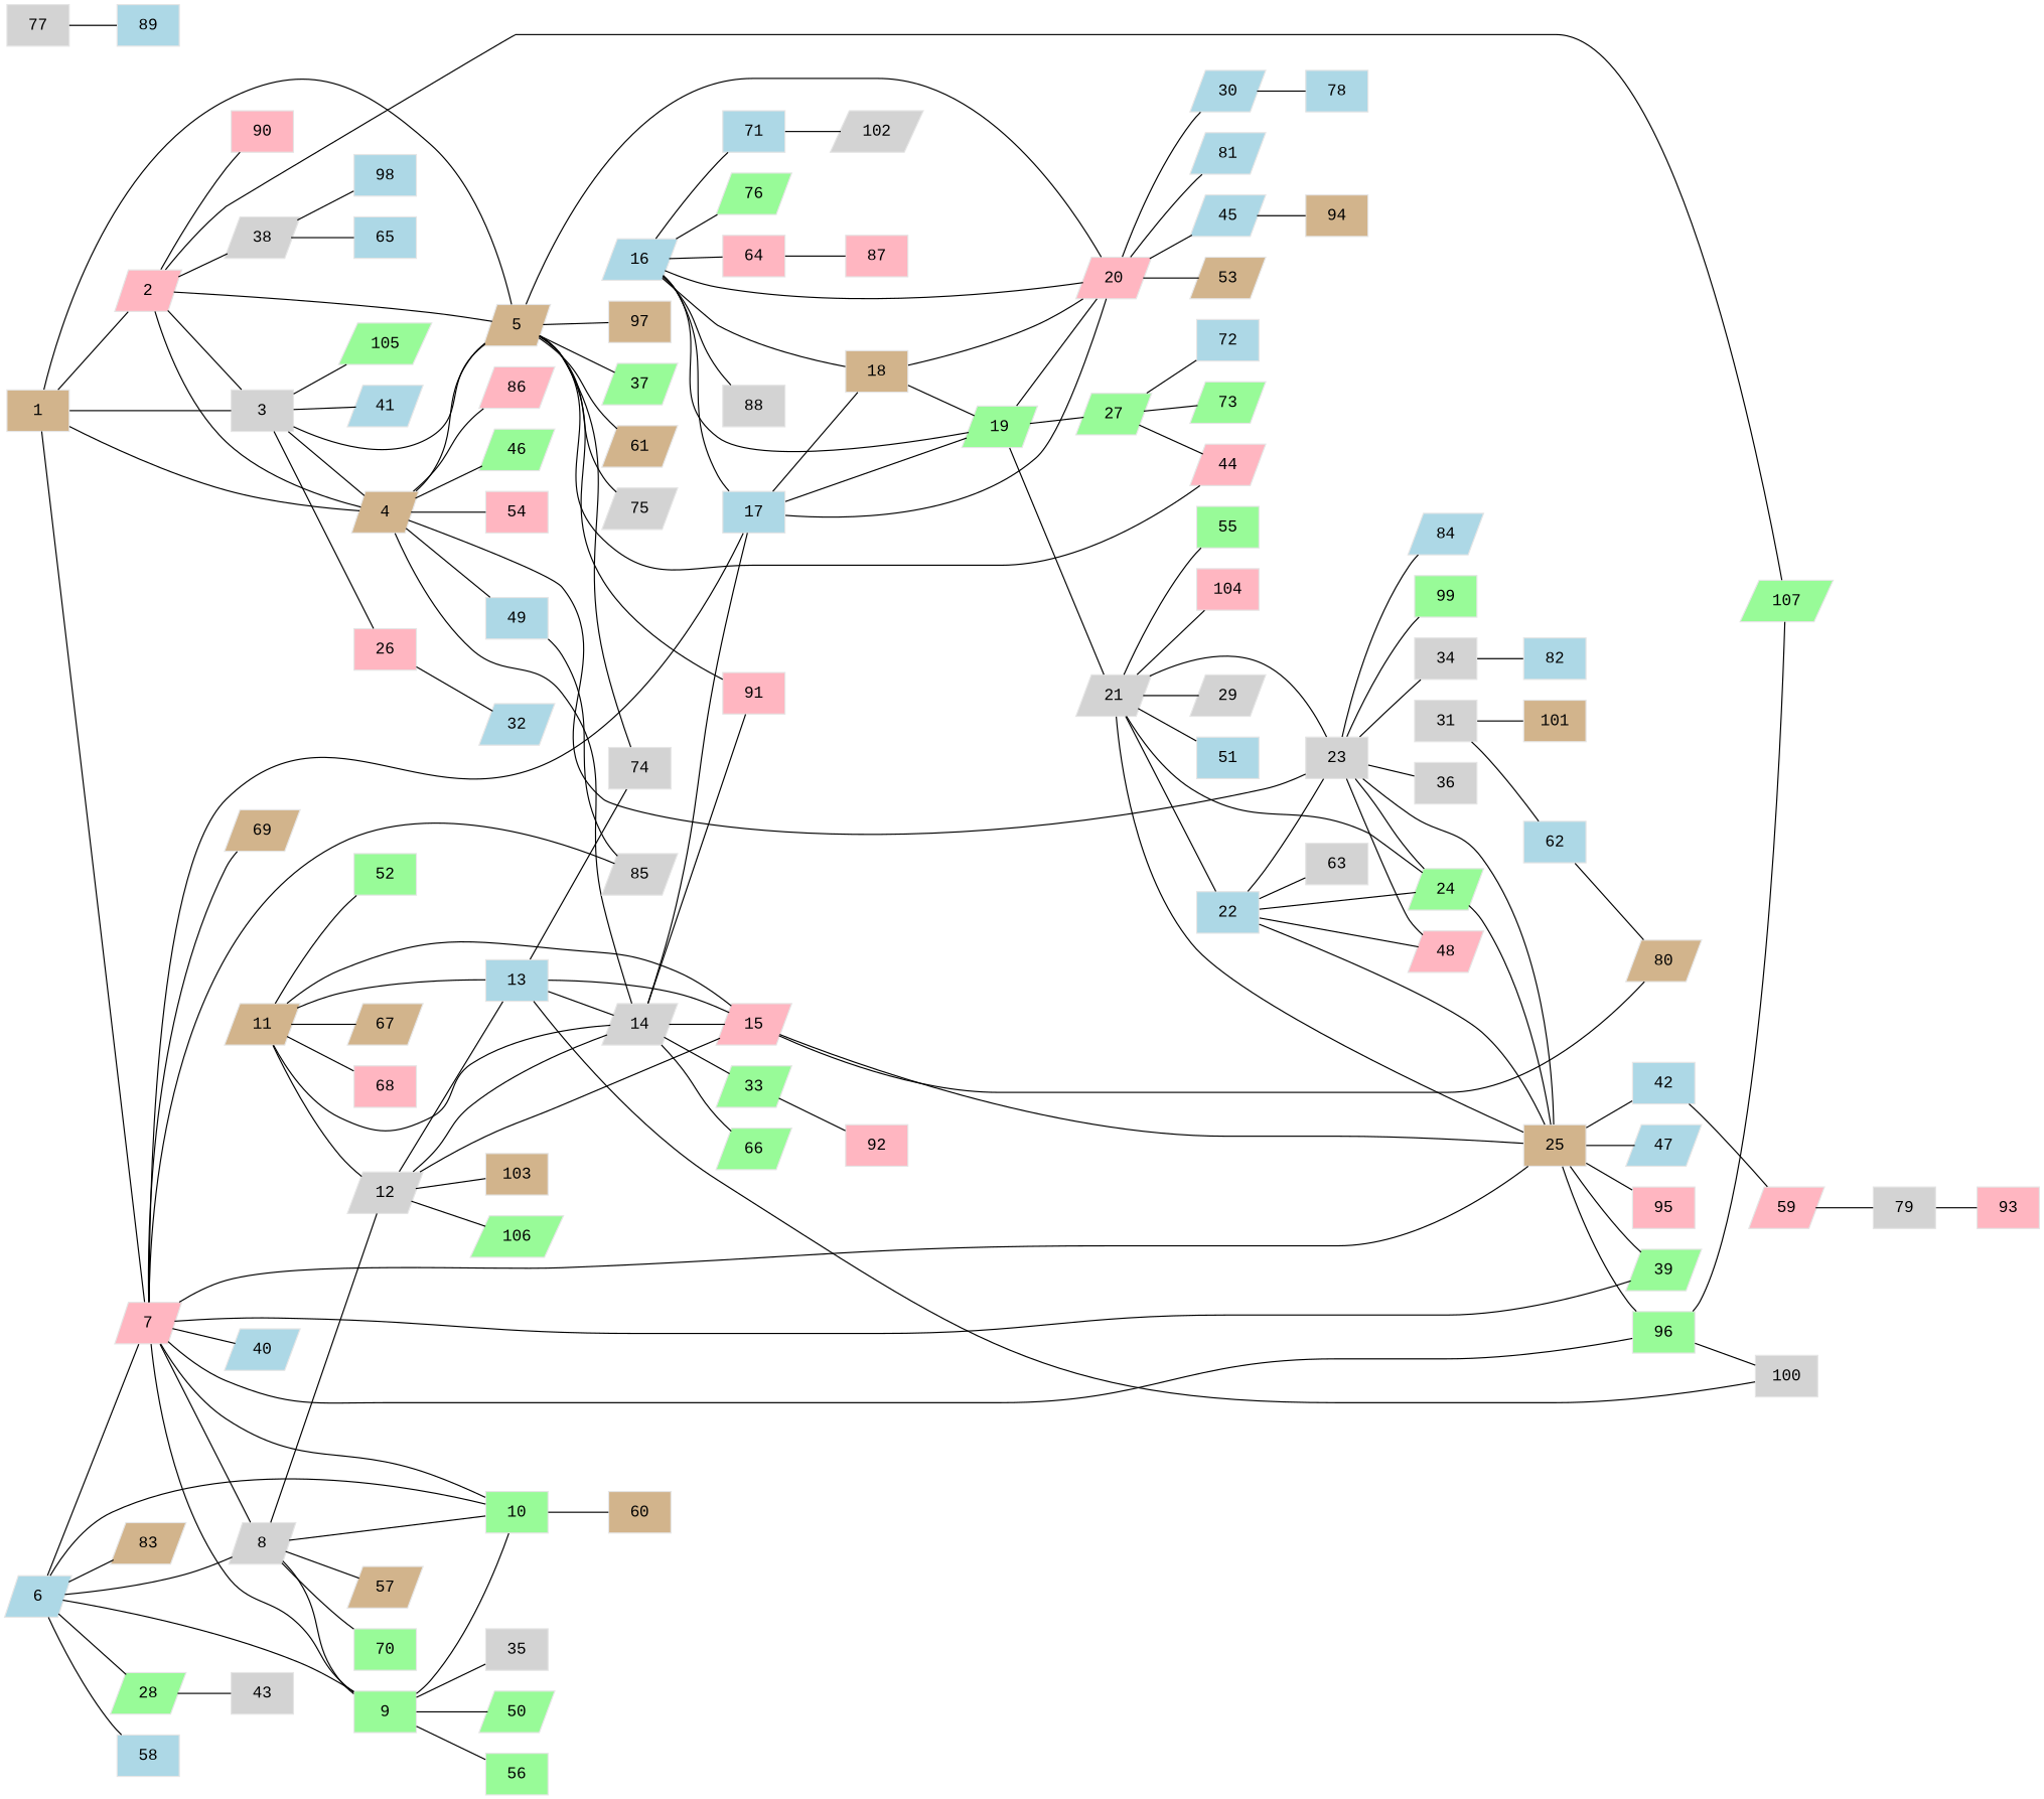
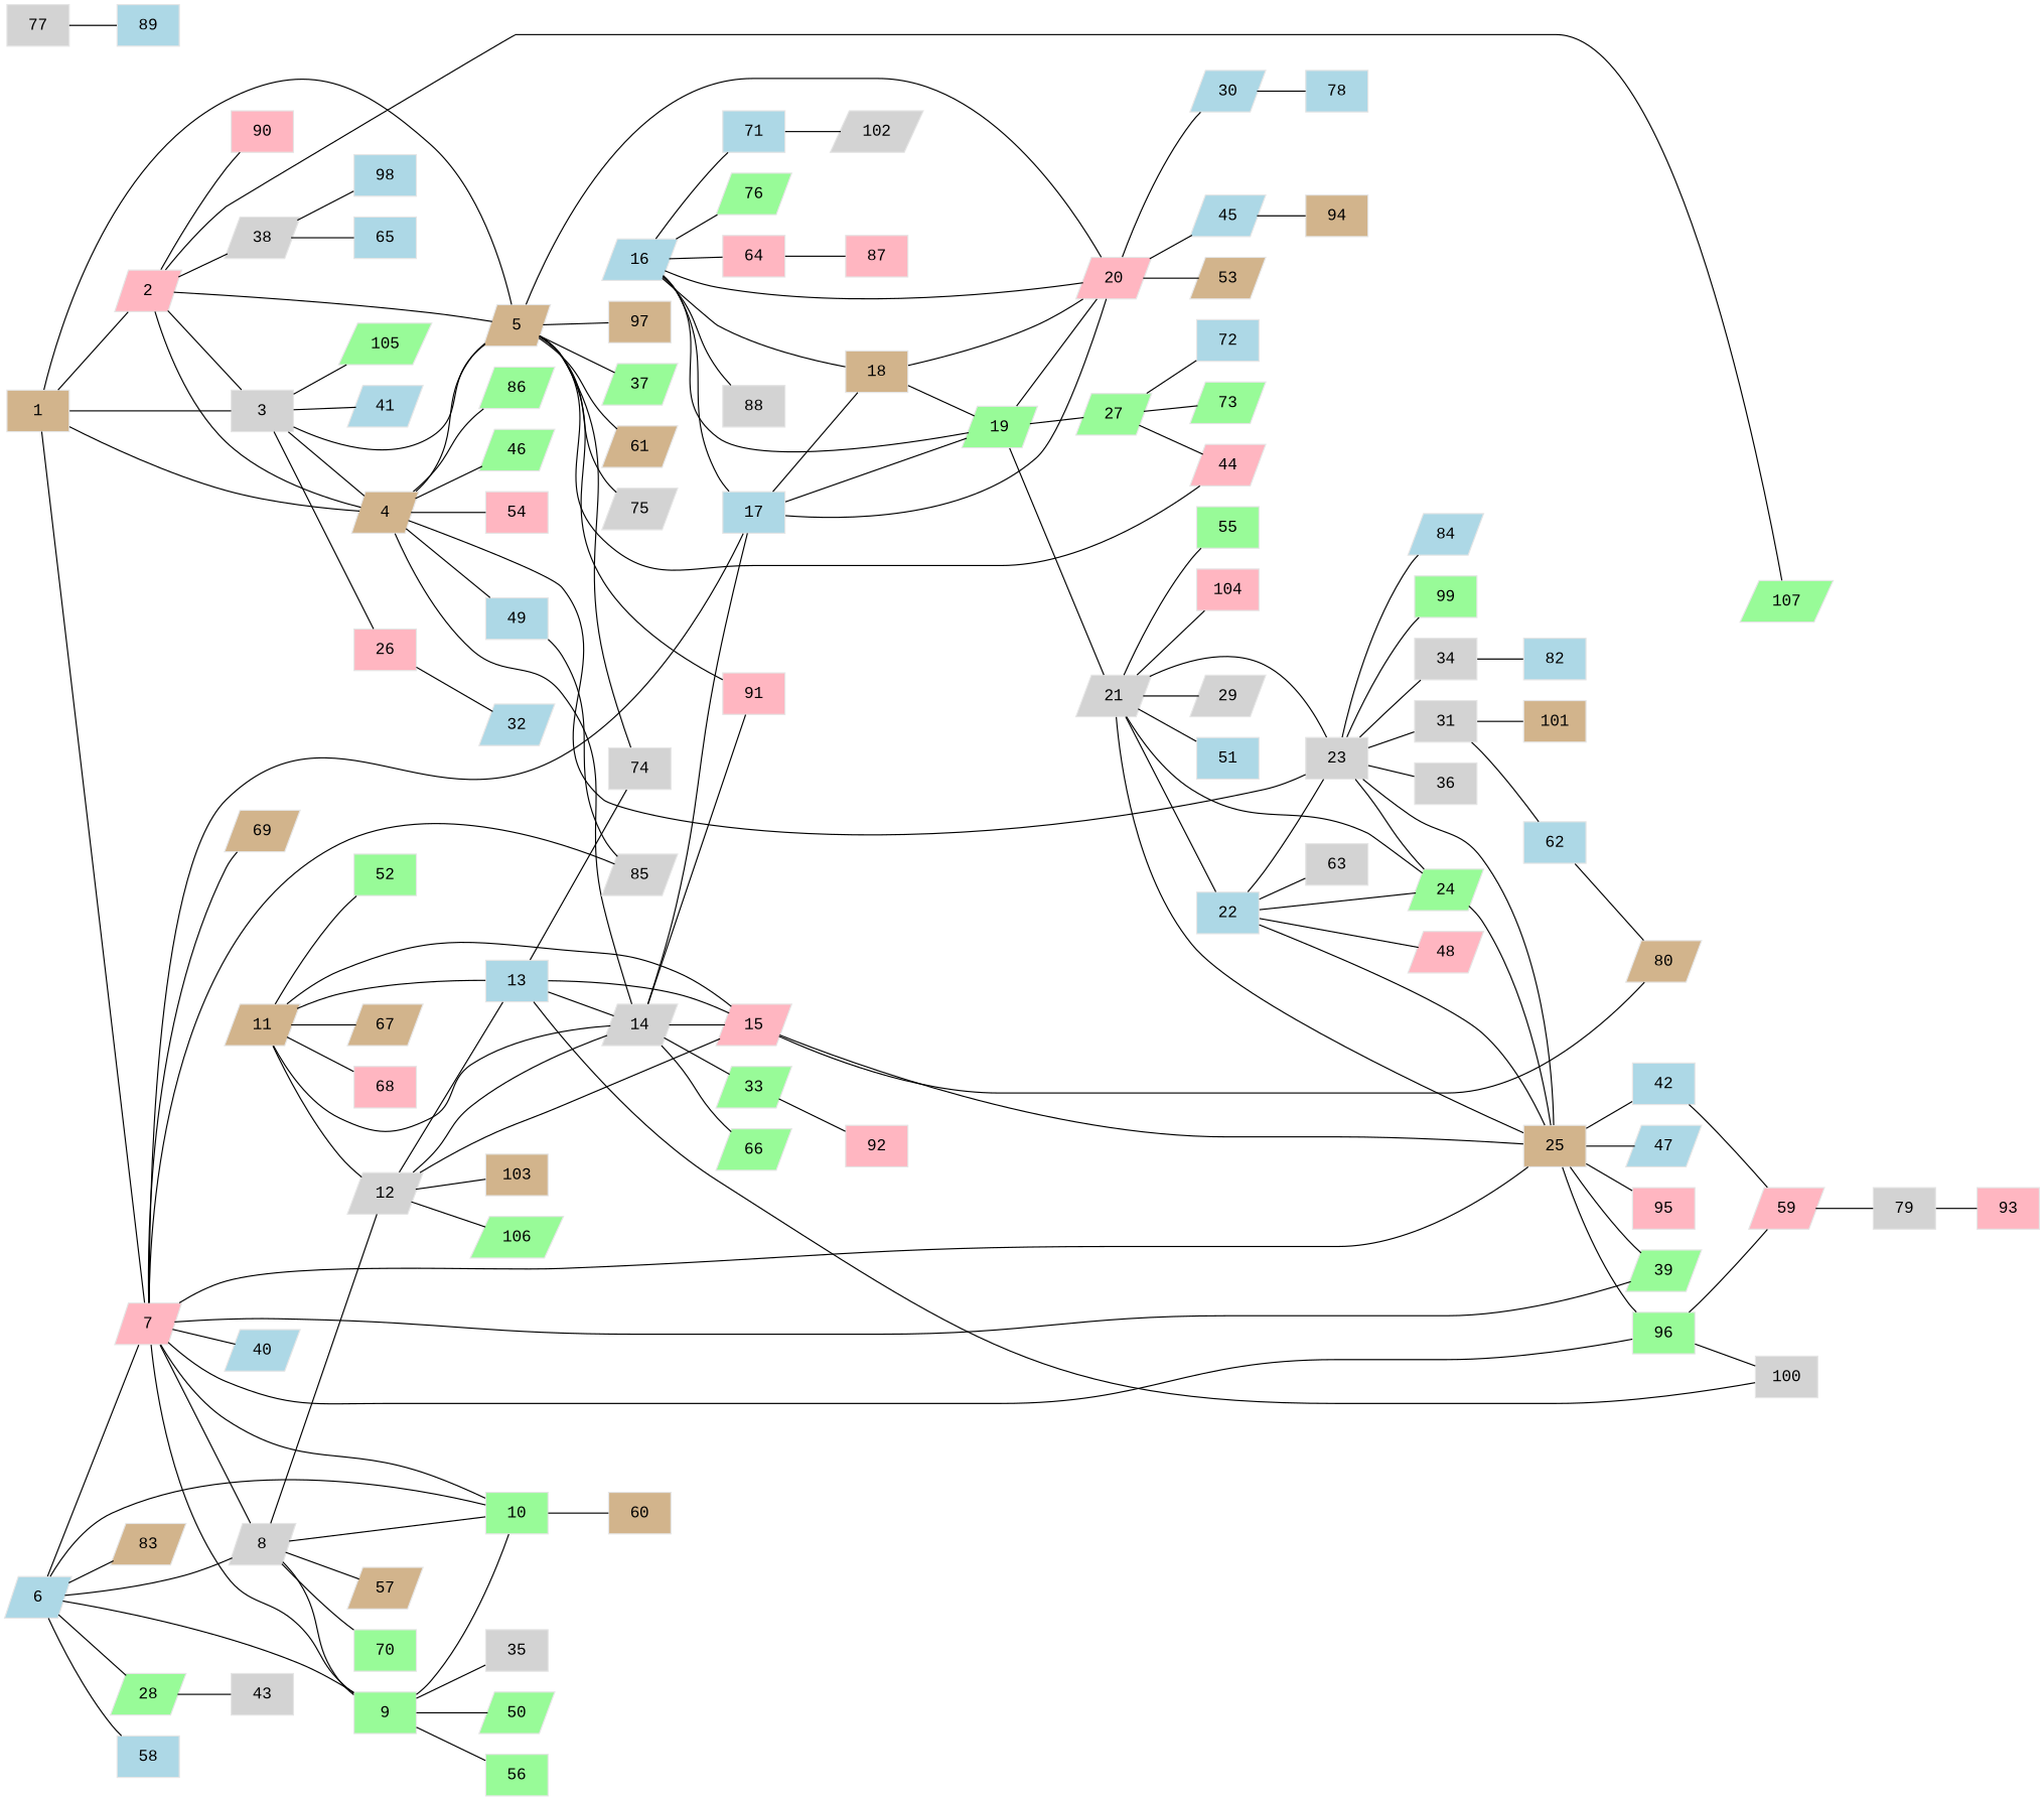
  graph {
    fontname="Liberation Mono"
    rankdir=LR
    node [color=gray90 fillcolor=lightblue fontname="Liberation Mono" shape=box style=filled]
    edge [fontname="Liberation Mono"]
    1 [fillcolor=tan]
    2 [fillcolor=lightpink shape=parallelogram]
    3 [fillcolor=lightgrey]
    4 [fillcolor=tan shape=parallelogram]
    5 [fillcolor=tan shape=parallelogram]
    7 [fillcolor=lightpink shape=parallelogram]
    38 [fillcolor=lightgrey shape=parallelogram]
    90 [fillcolor=lightpink]
    107 [fillcolor=palegreen shape=parallelogram]
    26 [fillcolor=lightpink]
    41 [shape=parallelogram]
    105 [fillcolor=palegreen shape=parallelogram]
    14 [fillcolor=lightgrey shape=parallelogram]
    23 [fillcolor=lightgrey]
    46 [fillcolor=palegreen shape=parallelogram]
    49
    54 [fillcolor=lightpink]
-   86 [fillcolor=lightpink shape=parallelogram]
+   86 [fillcolor=palegreen shape=parallelogram]
    20 [fillcolor=lightpink shape=parallelogram]
    37 [fillcolor=palegreen shape=parallelogram]
    44 [fillcolor=lightpink shape=parallelogram]
    61 [fillcolor=tan shape=parallelogram]
    74 [fillcolor=lightgrey]
    75 [fillcolor=lightgrey shape=parallelogram]
    91 [fillcolor=lightpink]
    97 [fillcolor=tan]
    8 [fillcolor=lightgrey shape=parallelogram]
    9 [fillcolor=palegreen]
    10 [fillcolor=palegreen]
    17
    25 [fillcolor=tan]
    39 [fillcolor=palegreen shape=parallelogram]
    40 [shape=parallelogram]
    69 [fillcolor=tan shape=parallelogram]
    85 [fillcolor=lightgrey shape=parallelogram]
    96 [fillcolor=palegreen]
    65
    98
    32 [shape=parallelogram]
    15 [fillcolor=lightpink shape=parallelogram]
    33 [fillcolor=palegreen shape=parallelogram]
    66 [fillcolor=palegreen shape=parallelogram]
    24 [fillcolor=palegreen shape=parallelogram]
    31 [fillcolor=lightgrey]
    34 [fillcolor=lightgrey]
    36 [fillcolor=lightgrey]
    84 [shape=parallelogram]
    99 [fillcolor=palegreen]
    30 [shape=parallelogram]
    45 [shape=parallelogram]
    53 [fillcolor=tan shape=parallelogram]
-   81 [shape=parallelogram]
    6 [shape=parallelogram]
    28 [fillcolor=palegreen shape=parallelogram]
    58
    83 [fillcolor=tan shape=parallelogram]
    12 [fillcolor=lightgrey shape=parallelogram]
    57 [fillcolor=tan shape=parallelogram]
    70 [fillcolor=palegreen]
    35 [fillcolor=lightgrey]
    50 [fillcolor=palegreen shape=parallelogram]
    56 [fillcolor=palegreen]
    60 [fillcolor=tan]
    43 [fillcolor=lightgrey]
    18 [fillcolor=tan]
    19 [fillcolor=palegreen shape=parallelogram]
    42
    47 [shape=parallelogram]
    95 [fillcolor=lightpink]
    100 [fillcolor=lightgrey]
    13
    103 [fillcolor=tan]
    106 [fillcolor=palegreen shape=parallelogram]
    11 [fillcolor=tan shape=parallelogram]
    52 [fillcolor=palegreen]
    67 [fillcolor=tan shape=parallelogram]
    68 [fillcolor=lightpink]
    80 [fillcolor=tan shape=parallelogram]
    92 [fillcolor=lightpink]
    77 [fillcolor=lightgrey]
    89
    16 [shape=parallelogram]
    64 [fillcolor=lightpink]
    71
    76 [fillcolor=palegreen shape=parallelogram]
    88 [fillcolor=lightgrey]
    21 [fillcolor=lightgrey shape=parallelogram]
    27 [fillcolor=palegreen shape=parallelogram]
    87 [fillcolor=lightpink]
    102 [fillcolor=lightgrey shape=parallelogram]
    22
    29 [fillcolor=lightgrey shape=parallelogram]
    51
    55 [fillcolor=palegreen]
    104 [fillcolor=lightpink]
    72
    73 [fillcolor=palegreen shape=parallelogram]
    78
    94 [fillcolor=tan]
    48 [fillcolor=lightpink shape=parallelogram]
    63 [fillcolor=lightgrey]
    62
    101 [fillcolor=tan]
    82
    59 [fillcolor=lightpink shape=parallelogram]
    79 [fillcolor=lightgrey]
    93 [fillcolor=lightpink]
    1 -- 2
    1 -- 3
    1 -- 4
    1 -- 5
    1 -- 7
    2 -- 3
    2 -- 4
    2 -- 5
    2 -- 38
    2 -- 90
    2 -- 107
    3 -- 4
    3 -- 5
    3 -- 26
    3 -- 41
    3 -- 105
    4 -- 5
    4 -- 14
    4 -- 23
    4 -- 46
    4 -- 49
    4 -- 54
    4 -- 86
    5 -- 20
    5 -- 37
    5 -- 44
    5 -- 61
    5 -- 74
    5 -- 75
    5 -- 91
    5 -- 97
    7 -- 8
    7 -- 9
    7 -- 10
    7 -- 17
    7 -- 25
    7 -- 39
    7 -- 40
    7 -- 69
    7 -- 85
    7 -- 96
    38 -- 65
    38 -- 98
    26 -- 32
    14 -- 91
    14 -- 17
    14 -- 15
    14 -- 33
    14 -- 66
    23 -- 25
    23 -- 24
-   23 -- 48
+   23 -- 31
    23 -- 34
    23 -- 36
    23 -- 84
    23 -- 99
    49 -- 85
    20 -- 30
    20 -- 45
    20 -- 53
-   20 -- 81
    8 -- 9
    8 -- 10
    8 -- 12
    8 -- 57
    8 -- 70
    9 -- 10
    9 -- 35
    9 -- 50
    9 -- 56
    10 -- 60
    17 -- 20
    17 -- 18
    17 -- 19
    25 -- 39
    25 -- 96
    25 -- 42
    25 -- 47
    25 -- 95
-   96 -- 107
+   96 -- 59
    96 -- 100
    15 -- 25
    15 -- 80
    33 -- 92
    24 -- 25
    31 -- 62
    31 -- 101
    34 -- 82
    30 -- 78
    45 -- 94
    6 -- 7
    6 -- 8
    6 -- 9
    6 -- 10
    6 -- 28
    6 -- 58
    6 -- 83
    28 -- 43
    12 -- 14
    12 -- 15
    12 -- 13
    12 -- 103
    12 -- 106
    18 -- 20
    18 -- 19
    19 -- 20
    19 -- 21
    19 -- 27
    42 -- 59
    13 -- 14
    13 -- 74
    13 -- 15
    13 -- 100
    11 -- 14
    11 -- 15
    11 -- 12
    11 -- 13
    11 -- 52
    11 -- 67
    11 -- 68
    77 -- 89
    16 -- 20
    16 -- 17
    16 -- 18
    16 -- 19
    16 -- 64
    16 -- 71
    16 -- 76
    16 -- 88
    64 -- 87
    71 -- 102
    21 -- 23
    21 -- 25
    21 -- 24
    21 -- 22
    21 -- 29
    21 -- 51
    21 -- 55
    21 -- 104
    27 -- 44
    27 -- 72
    27 -- 73
    22 -- 23
    22 -- 25
    22 -- 24
    22 -- 48
    22 -- 63
    62 -- 80
    59 -- 79
    79 -- 93
  }
